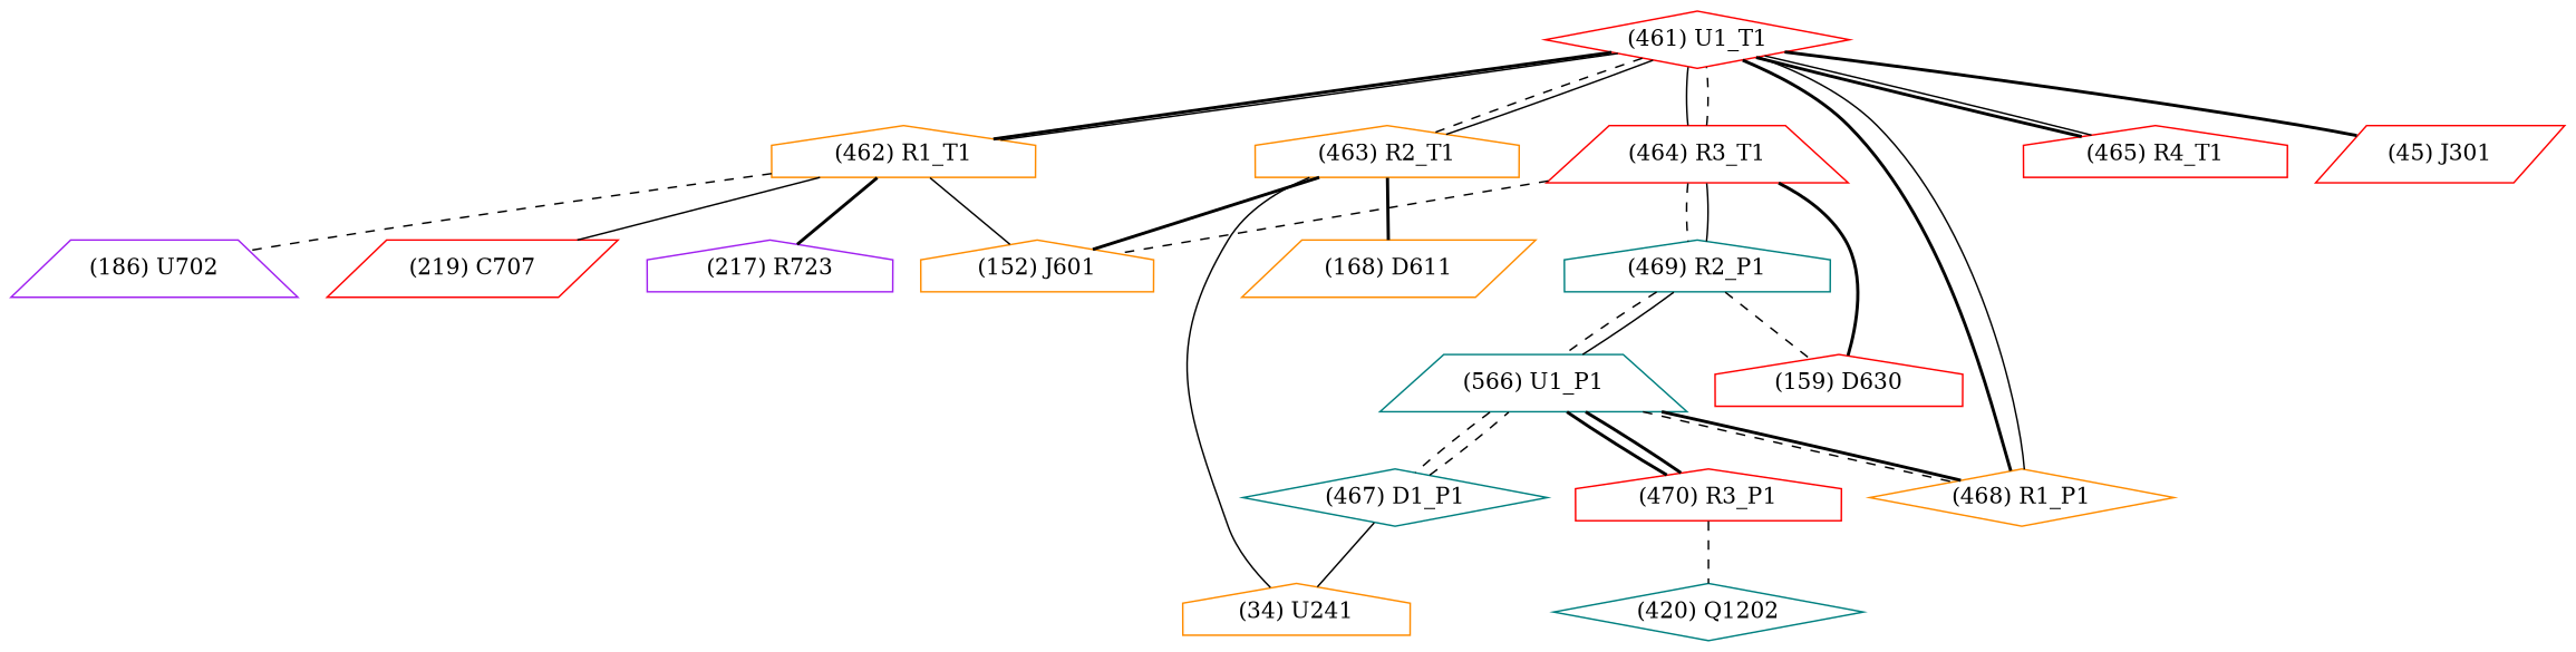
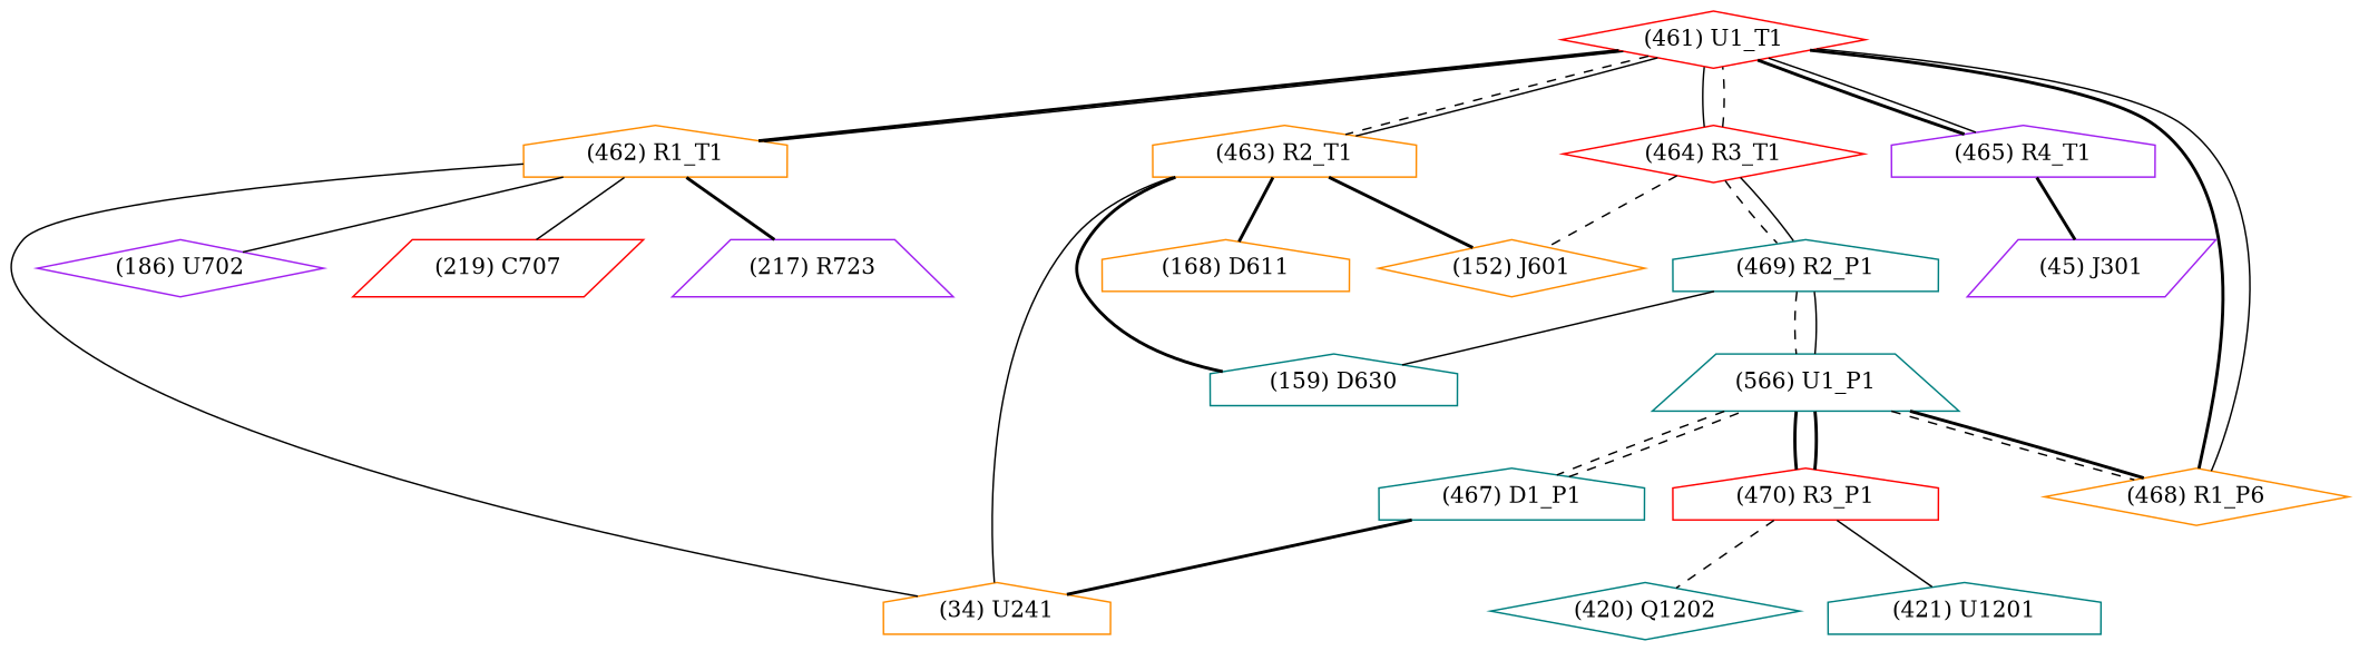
  graph {
    node [color=darkorange shape=house]
    edge [style=solid]
    n1 [color=red label="(461) U1_T1" shape=diamond]
    n2 [label="(462) R1_T1"]
    n3 [label="(463) R2_T1"]
-   n4 [color=red label="(464) R3_T1" shape=trapezium]
-   n5 [color=red label="(465) R4_T1"]
-   n6 [label="(468) R1_P1" shape=diamond]
-   n7 [color=purple label="(186) U702" shape=trapezium]
+   n4 [color=red label="(464) R3_T1" shape=diamond]
+   n5 [color=purple label="(465) R4_T1"]
+   n6 [label="(468) R1_P6" shape=diamond]
+   n7 [color=purple label="(186) U702" shape=diamond]
    n8 [color=red label="(219) C707" shape=parallelogram]
-   n9 [color=purple label="(217) R723"]
+   n9 [color=purple label="(217) R723" shape=trapezium]
    n10 [label="(34) U241"]
-   n11 [label="(168) D611" shape=parallelogram]
-   n12 [label="(152) J601"]
-   n13 [color=red label="(159) D630"]
+   n11 [label="(168) D611"]
+   n12 [label="(152) J601" shape=diamond]
+   n13 [color=teal label="(159) D630"]
    n14 [color=teal label="(469) R2_P1"]
-   n15 [color=red label="(45) J301" shape=parallelogram]
+   n15 [color=purple label="(45) J301" shape=parallelogram]
    n16 [color=teal label="(566) U1_P1" shape=trapezium]
-   n17 [color=teal label="(467) D1_P1" shape=diamond]
+   n17 [color=teal label="(467) D1_P1"]
    n18 [color=red label="(470) R3_P1"]
+   n19 [color=teal label="(421) U1201"]
    n20 [color=teal label="(420) Q1202" shape=diamond]
    n1 -- n2 [style=bold]
    n1 -- n3 [style=dashed]
    n1 -- n4
    n1 -- n5 [style=bold]
    n1 -- n6 [style=bold]
    n2 -- n1
-   n2 -- n7 [style=dashed]
+   n2 -- n7
    n2 -- n8
    n2 -- n9 [style=bold]
-   n2 -- n12
+   n2 -- n10
    n3 -- n1
    n3 -- n10
    n3 -- n11 [style=bold]
    n3 -- n12 [style=bold]
    n4 -- n1 [style=dashed]
    n4 -- n12 [style=dashed]
-   n4 -- n13 [style=bold]
+   n3 -- n13 [style=bold]
    n4 -- n14 [style=dashed]
    n5 -- n1
-   n1 -- n15 [style=bold]
+   n5 -- n15 [style=bold]
    n6 -- n1
    n6 -- n16 [style=bold]
    n14 -- n4
-   n14 -- n13 [style=dashed]
+   n14 -- n13
    n14 -- n16 [style=dashed]
    n16 -- n6 [style=dashed]
    n16 -- n14
    n16 -- n17 [style=dashed]
    n16 -- n18 [style=bold]
-   n17 -- n10
+   n17 -- n10 [style=bold]
    n17 -- n16 [style=dashed]
    n18 -- n16 [style=bold]
+   n18 -- n19
    n18 -- n20 [style=dashed]
  }
